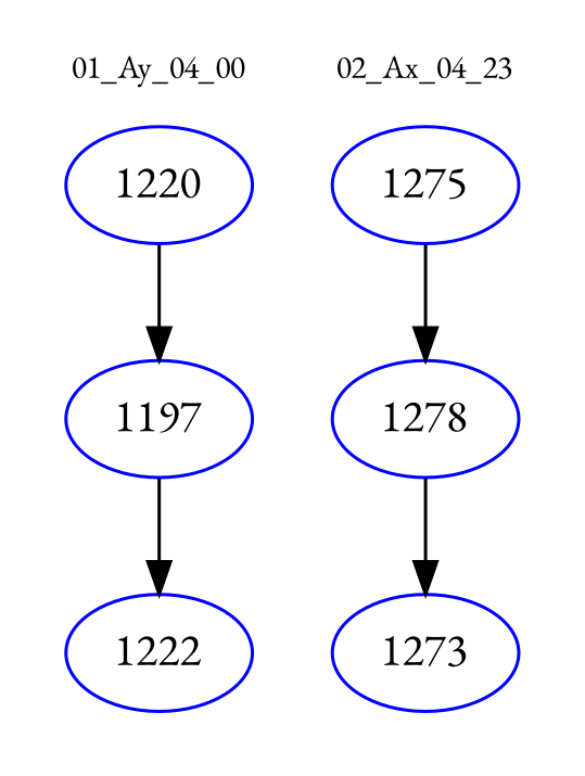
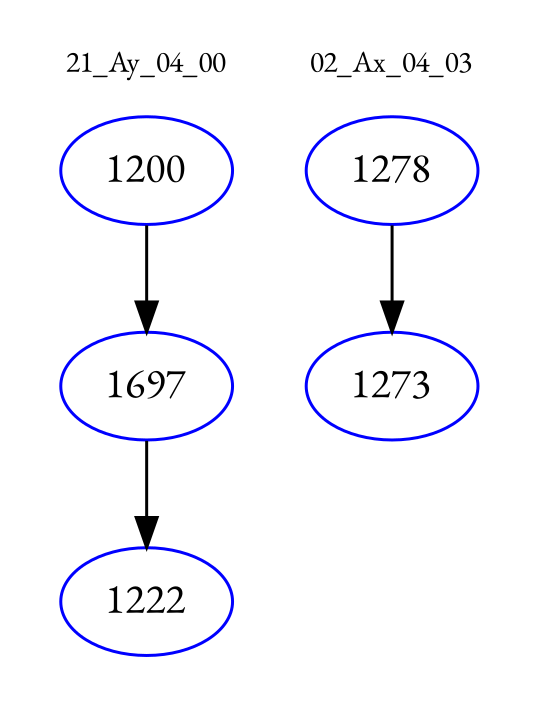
  digraph {
    fontname="EB Garamond"
    node [color=blue fontname="EB Garamond"]
    edge [color=black fontname="EB Garamond"]
-   n1 [label=1220]
-   n2 [label=1197]
+   n1 [label=1200]
+   n2 [label=1697]
    n3 [label=1222]
-   n4 [label=1275]
    n5 [label=1278]
    n6 [label=1273]
    subgraph cluster_1 {
      color=white
      fontsize=10
-     label="01_Ay_04_00"
+     label="21_Ay_04_00"
      n1
      n2
      n3
    }
    subgraph cluster_2 {
      color=white
      fontsize=10
-     label="02_Ax_04_23"
-     n4
+     label="02_Ax_04_03"
      n5
      n6
    }
    n1 -> n2
    n2 -> n3
-   n4 -> n5
    n5 -> n6
  }
